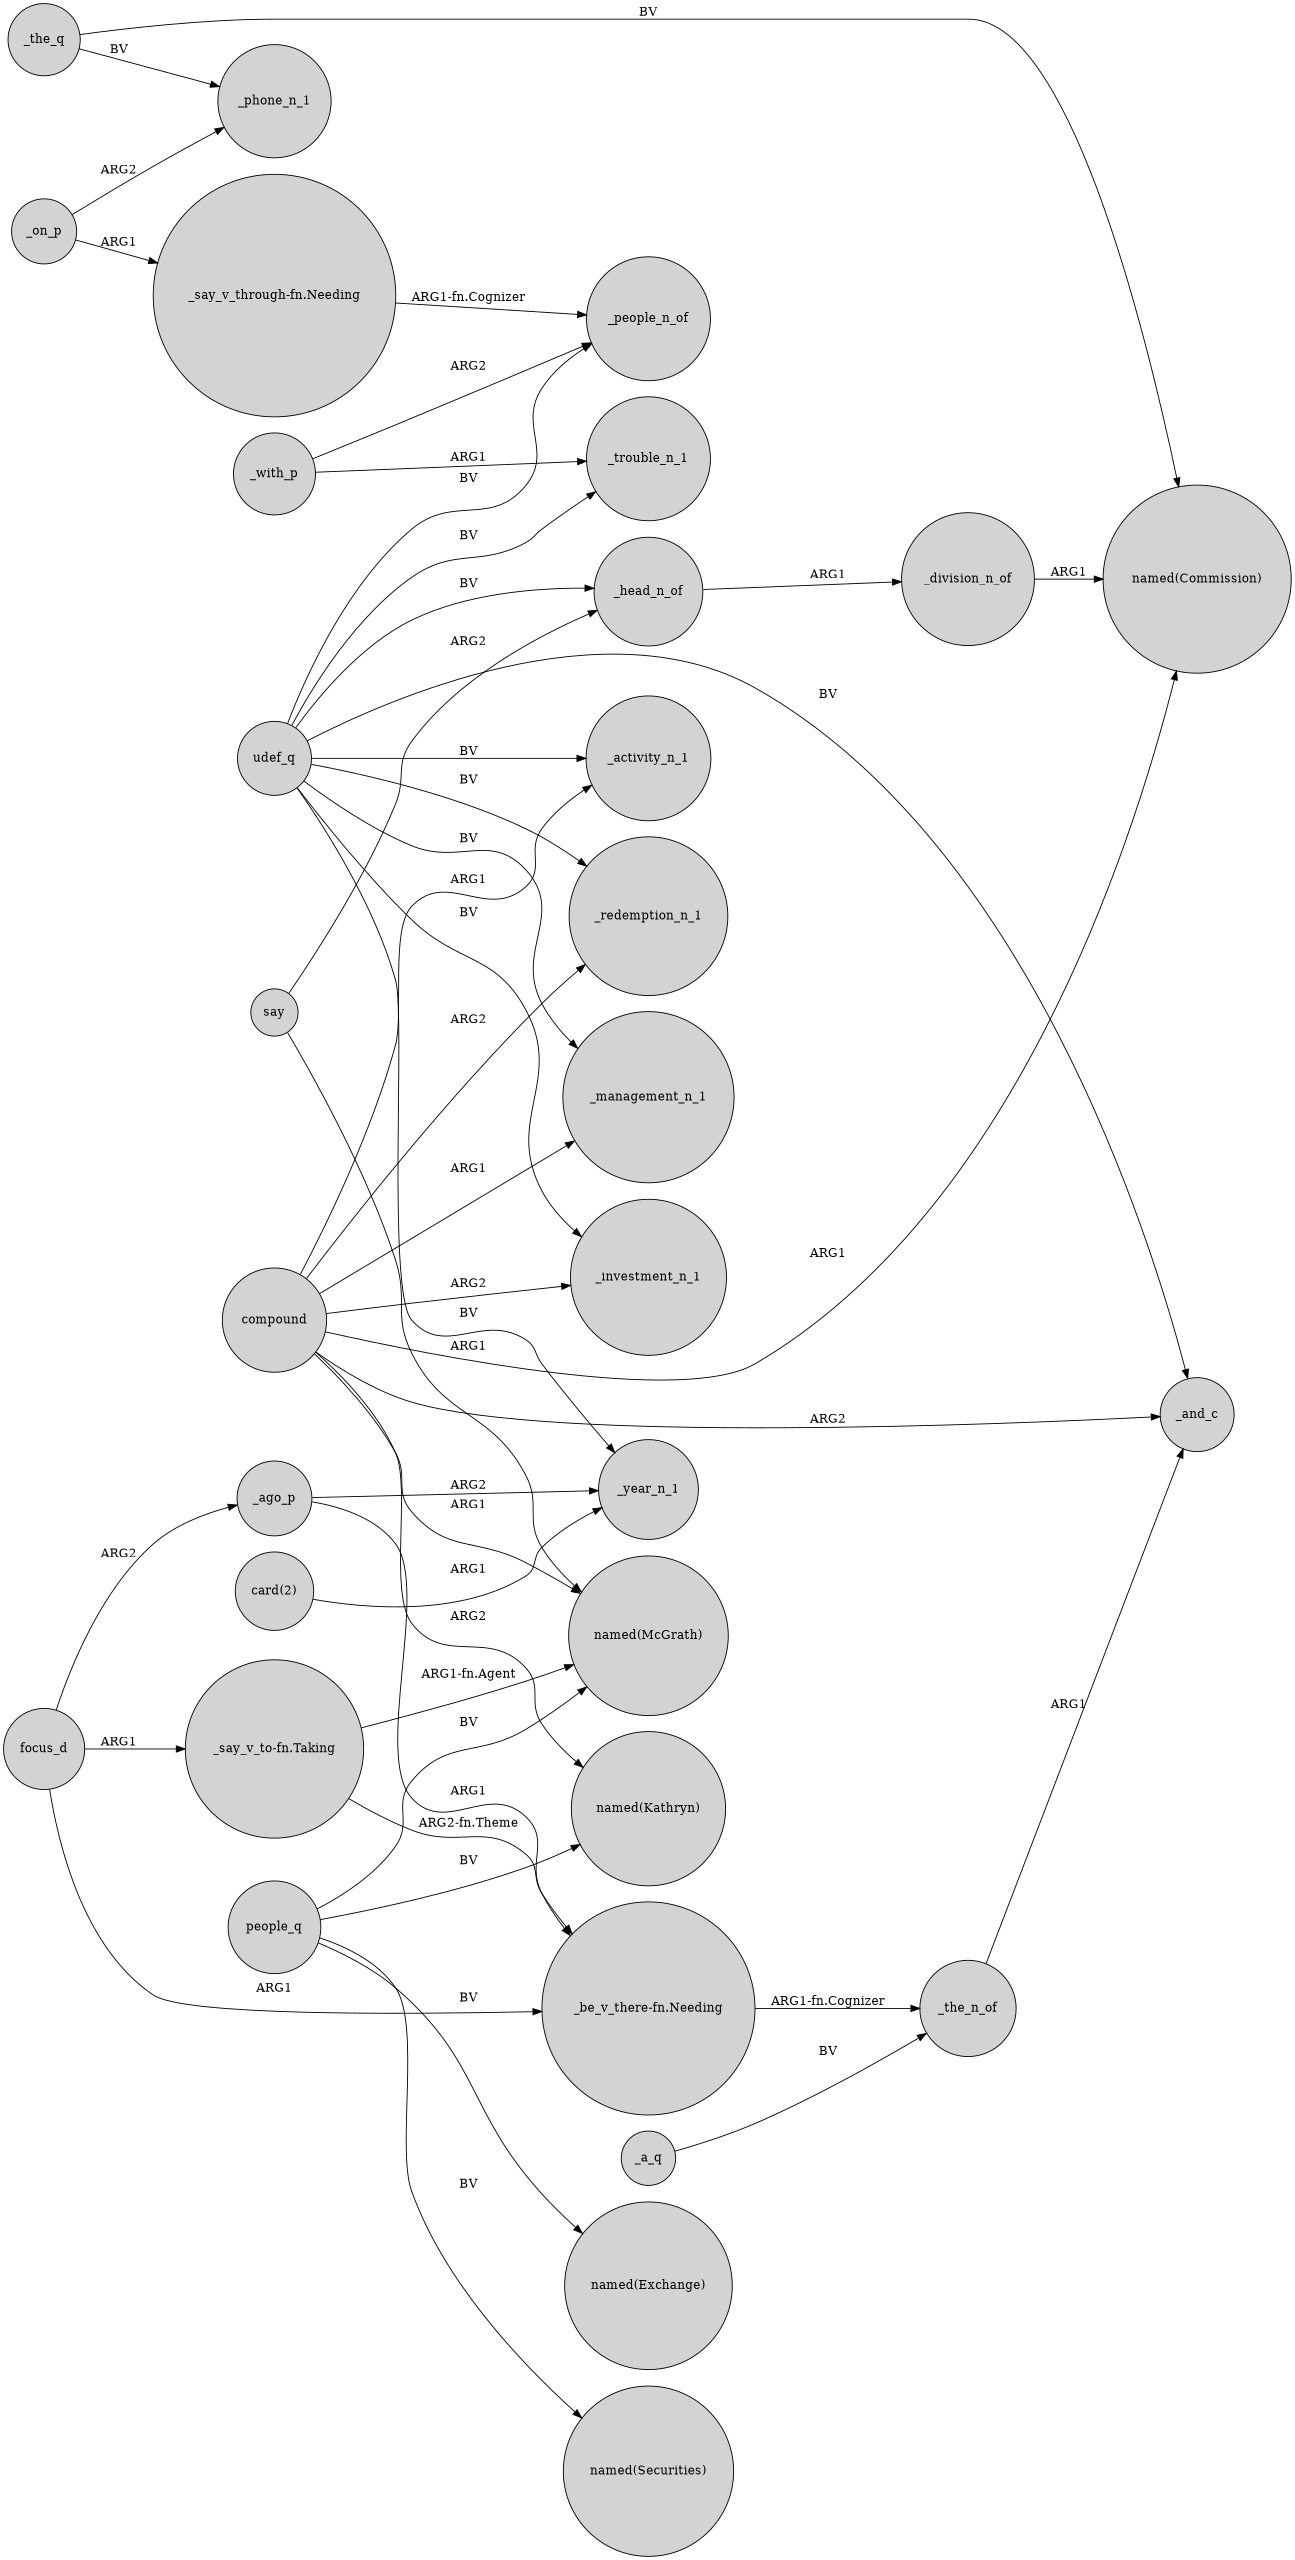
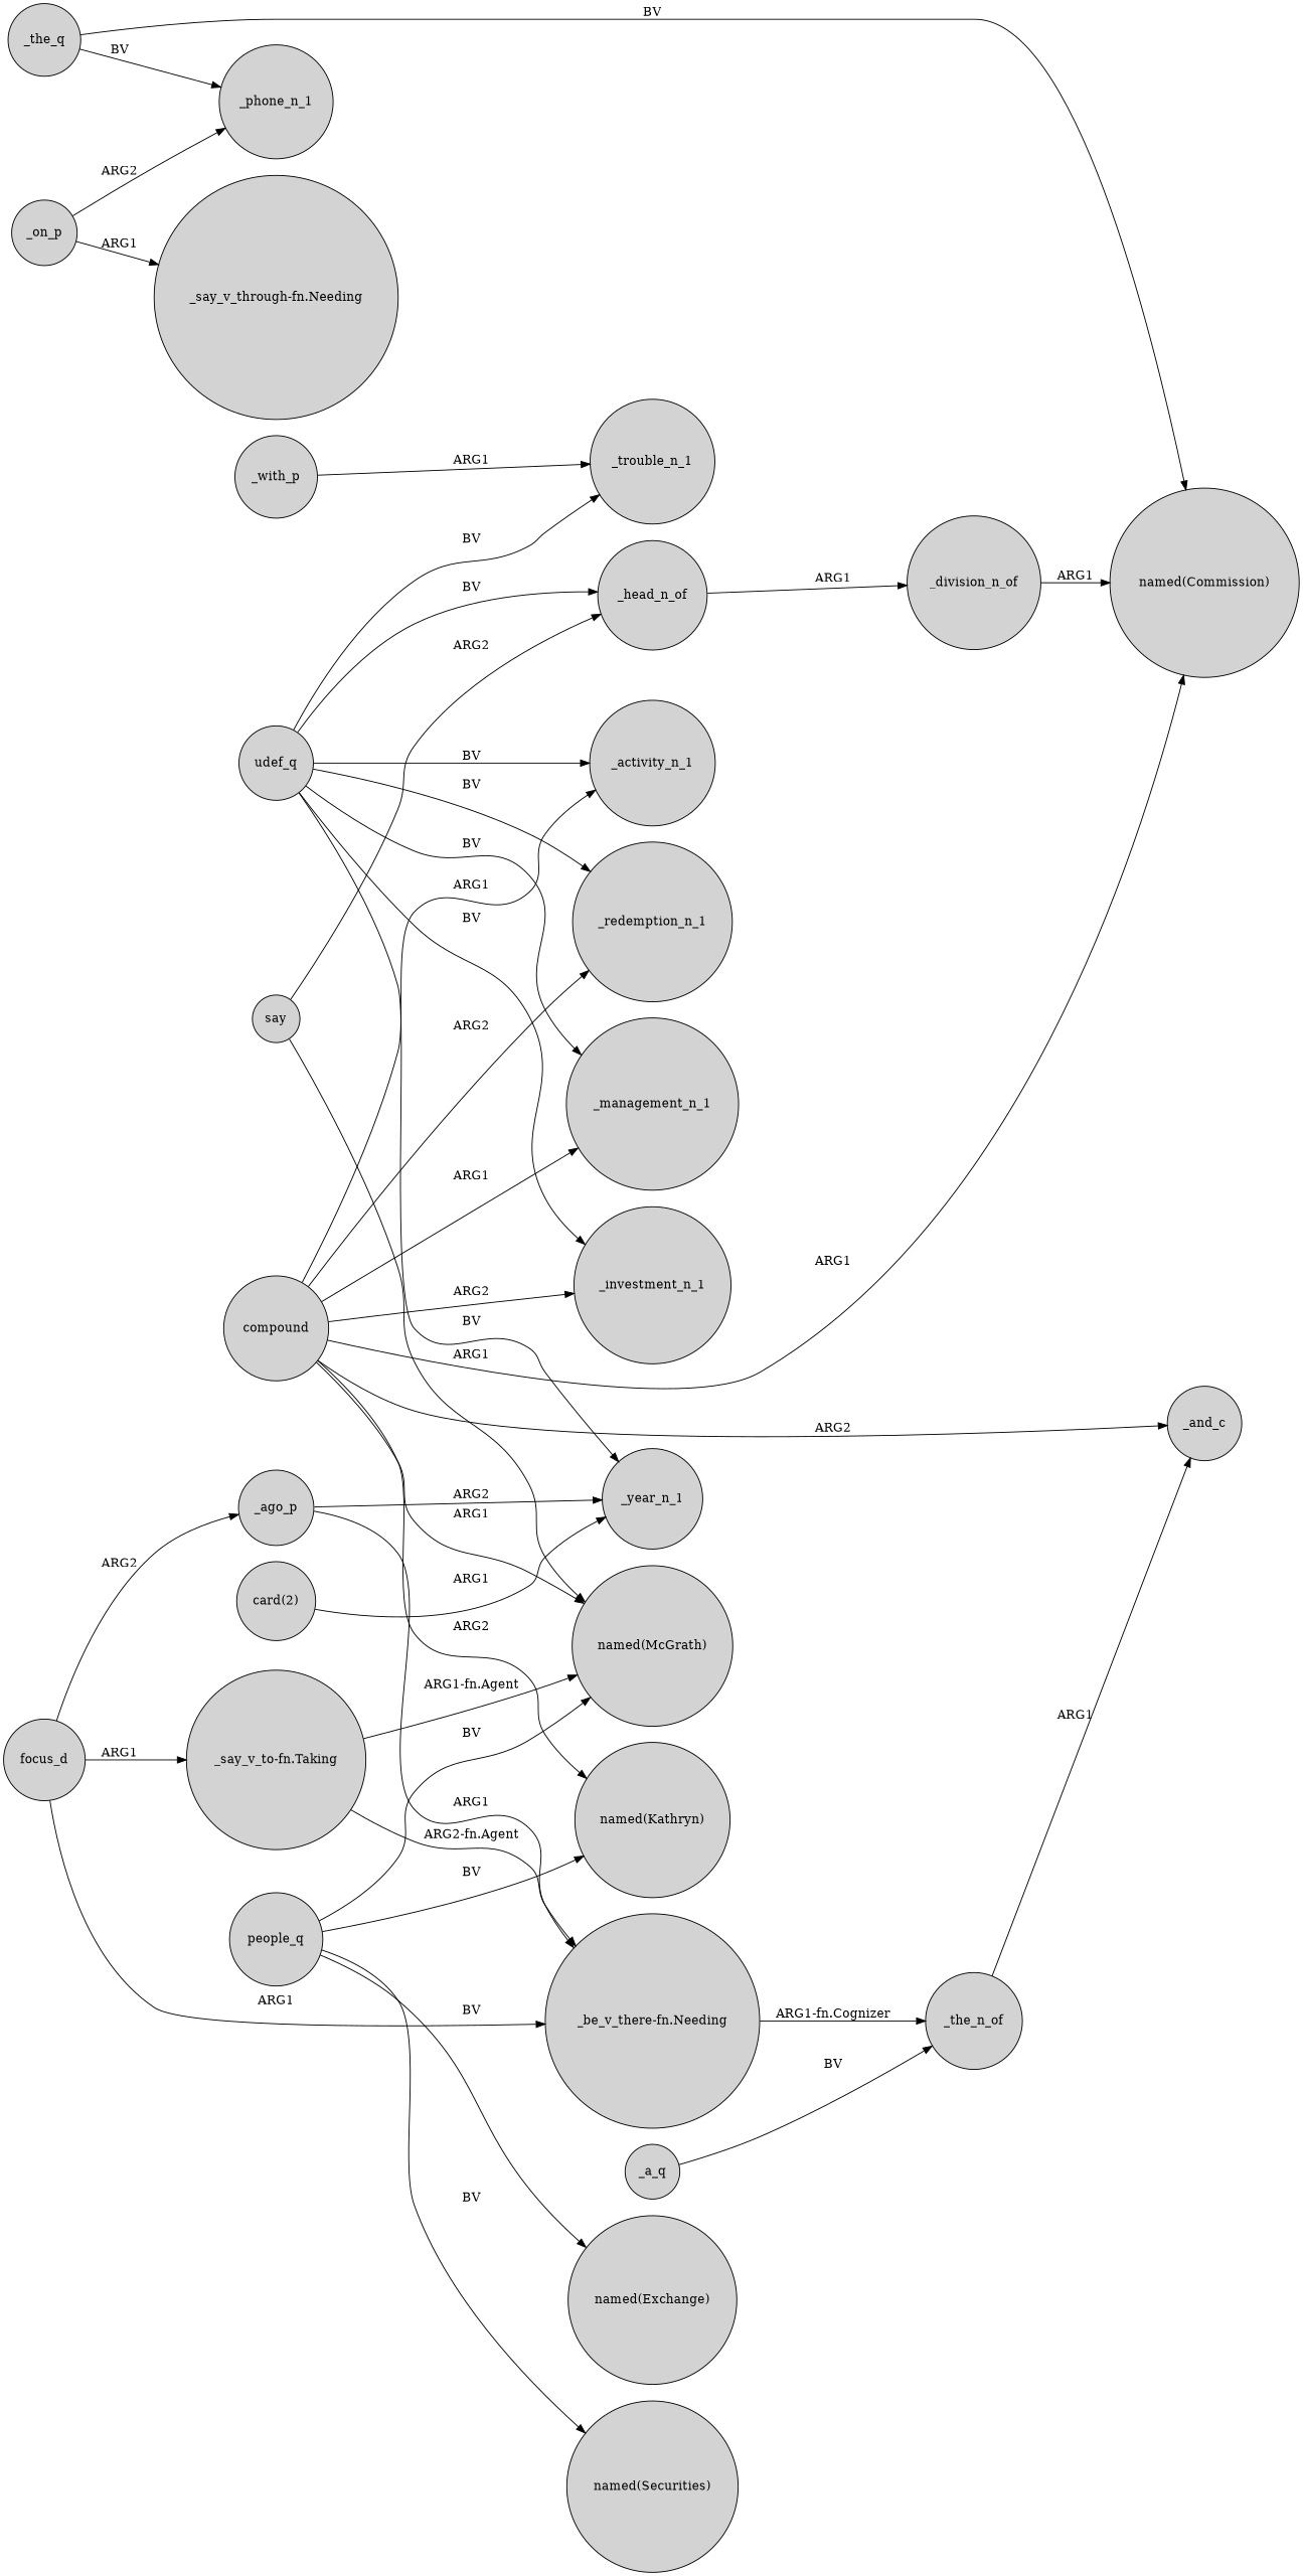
  digraph {
    rankdir=LR
    node [shape=circle style=filled]
    udef_q
-   _people_n_of
    _investment_n_1
    _redemption_n_1
    _head_n_of
    _and_c
    _management_n_1
    _trouble_n_1
    _year_n_1
    _activity_n_1
    _division_n_of
    n12 [label="_say_v_through-fn.Needing"]
    n13 [label=people_q]
    "named(McGrath)"
    "named(Kathryn)"
    "named(Securities)"
    "named(Exchange)"
    _the_q
    "named(Commission)"
    _phone_n_1
    compound
    "_say_v_to-fn.Taking"
    "_be_v_there-fn.Needing"
    n24 [label=_the_n_of]
    focus_d
    _ago_p
    _on_p
    _with_p
    _a_q
    n30 [label=say]
    "card(2)"
-   udef_q -> _people_n_of [label=BV]
    udef_q -> _investment_n_1 [label=BV]
    udef_q -> _redemption_n_1 [label=BV]
    udef_q -> _head_n_of [label=BV]
-   udef_q -> _and_c [label=BV]
    udef_q -> _management_n_1 [label=BV]
    udef_q -> _trouble_n_1 [label=BV]
    udef_q -> _year_n_1 [label=BV]
    udef_q -> _activity_n_1 [label=BV]
    _head_n_of -> _division_n_of [label=ARG1]
    _division_n_of -> "named(Commission)" [label=ARG1]
-   n12 -> _people_n_of [label="ARG1-fn.Cognizer"]
    n13 -> "named(McGrath)" [label=BV]
    n13 -> "named(Kathryn)" [label=BV]
    n13 -> "named(Securities)" [label=BV]
    n13 -> "named(Exchange)" [label=BV]
    _the_q -> "named(Commission)" [label=BV]
    _the_q -> _phone_n_1 [label=BV]
    compound -> _investment_n_1 [label=ARG2]
    compound -> _redemption_n_1 [label=ARG2]
    compound -> _and_c [label=ARG2]
    compound -> _management_n_1 [label=ARG1]
    compound -> _activity_n_1 [label=ARG1]
    compound -> "named(McGrath)" [label=ARG1]
    compound -> "named(Kathryn)" [label=ARG2]
    compound -> "named(Commission)" [label=ARG1]
    "_say_v_to-fn.Taking" -> "named(McGrath)" [label="ARG1-fn.Agent"]
-   "_say_v_to-fn.Taking" -> "_be_v_there-fn.Needing" [label="ARG2-fn.Theme"]
+   "_say_v_to-fn.Taking" -> "_be_v_there-fn.Needing" [label="ARG2-fn.Agent"]
    "_be_v_there-fn.Needing" -> n24 [label="ARG1-fn.Cognizer"]
    n24 -> _and_c [label=ARG1]
    focus_d -> "_say_v_to-fn.Taking" [label=ARG1]
    focus_d -> "_be_v_there-fn.Needing" [label=ARG1]
    focus_d -> _ago_p [label=ARG2]
    _ago_p -> _year_n_1 [label=ARG2]
    _ago_p -> "_be_v_there-fn.Needing" [label=ARG1]
    _on_p -> n12 [label=ARG1]
    _on_p -> _phone_n_1 [label=ARG2]
-   _with_p -> _people_n_of [label=ARG2]
    _with_p -> _trouble_n_1 [label=ARG1]
    _a_q -> n24 [label=BV]
    n30 -> _head_n_of [label=ARG2]
    n30 -> "named(McGrath)" [label=ARG1]
    "card(2)" -> _year_n_1 [label=ARG1]
  }
